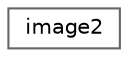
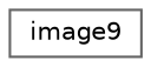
  digraph {
    rankdir=LR
-   n1 [color=grey40 fillcolor=white fontname=Helvetica fontsize=10 height=0.2 label=image2 shape=box style=filled width=0.4]
+   n1 [color=grey40 fillcolor=white fontname=Helvetica fontsize=10 height=0.2 label=image9 shape=box style=filled width=0.4]
  }
